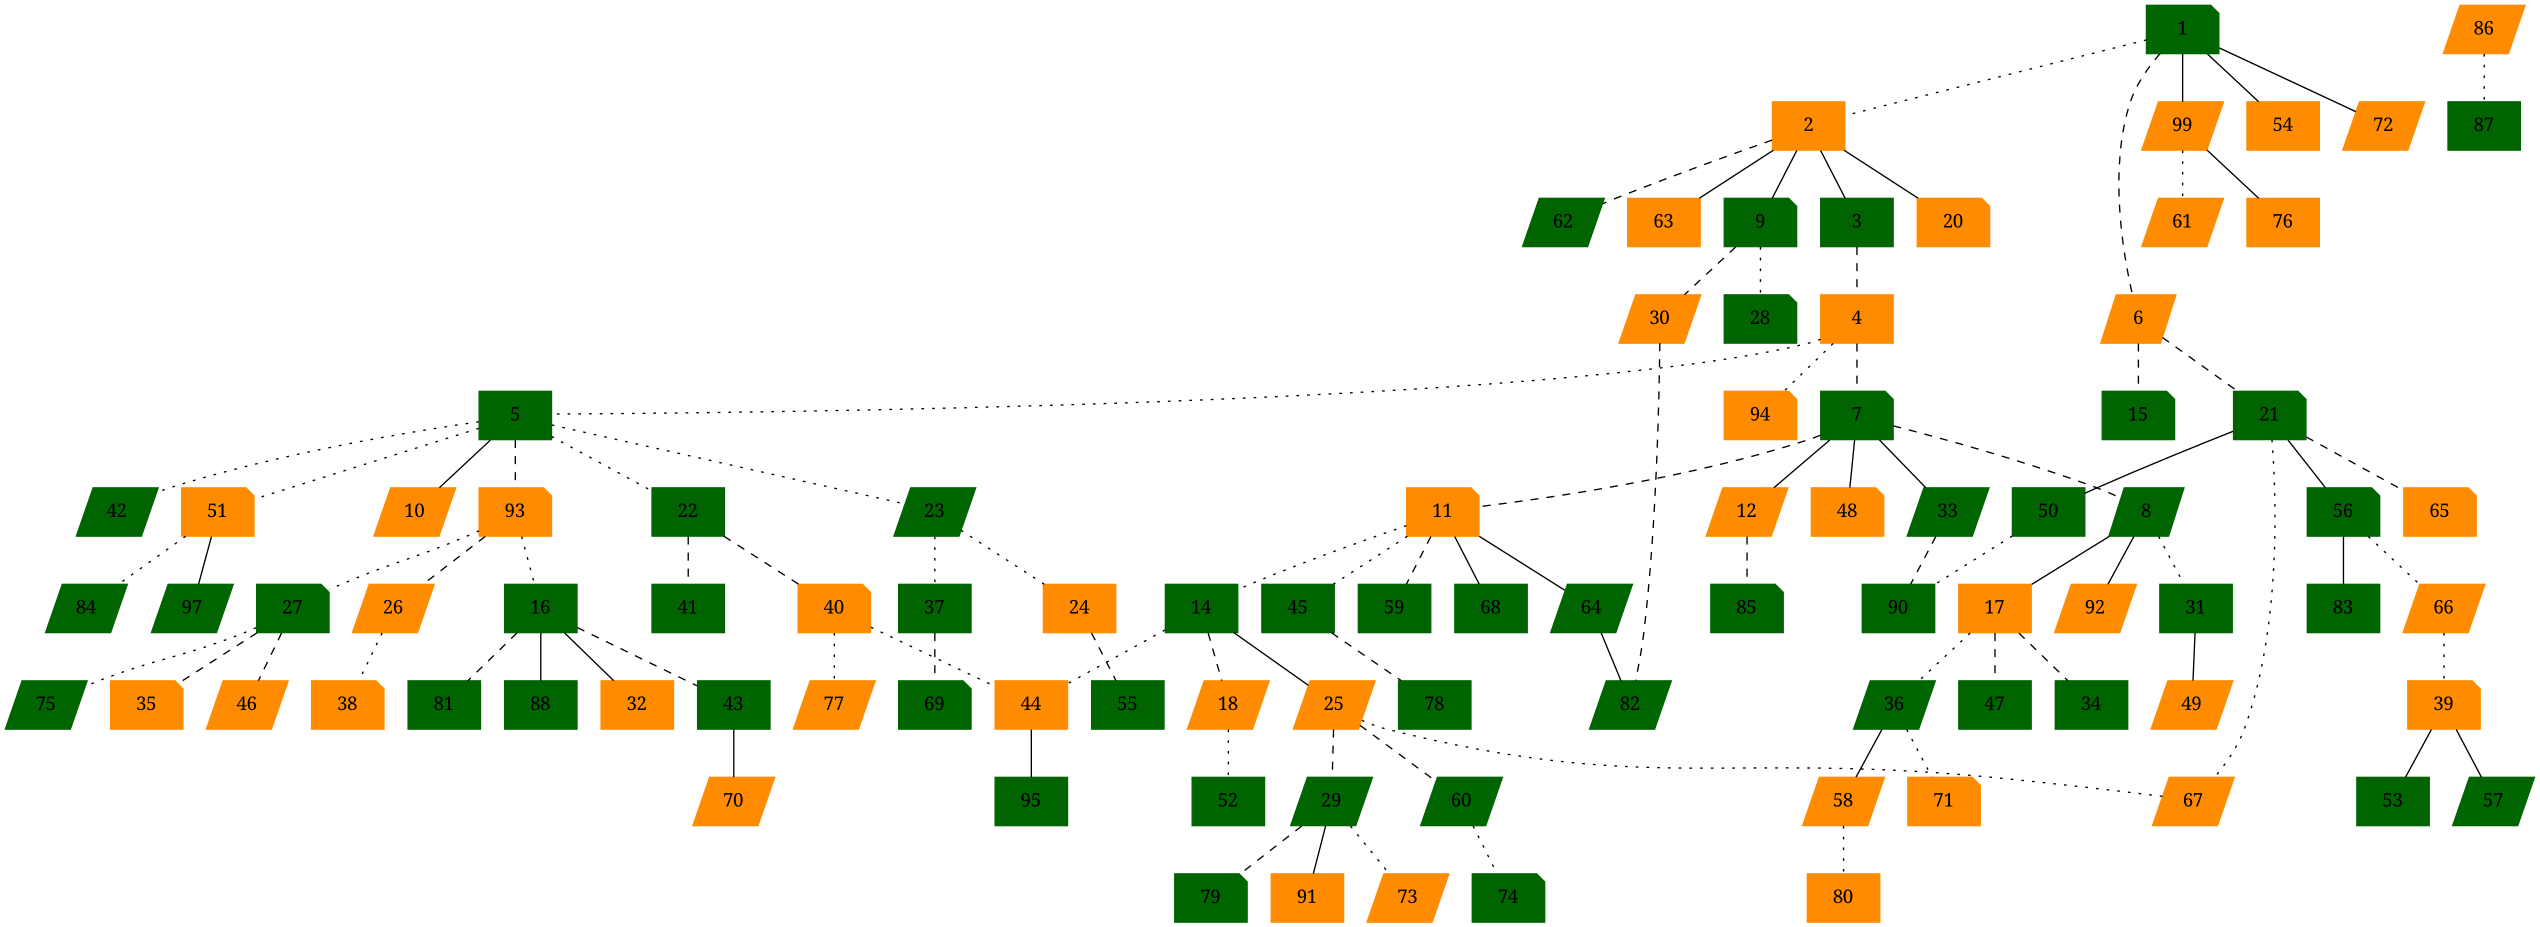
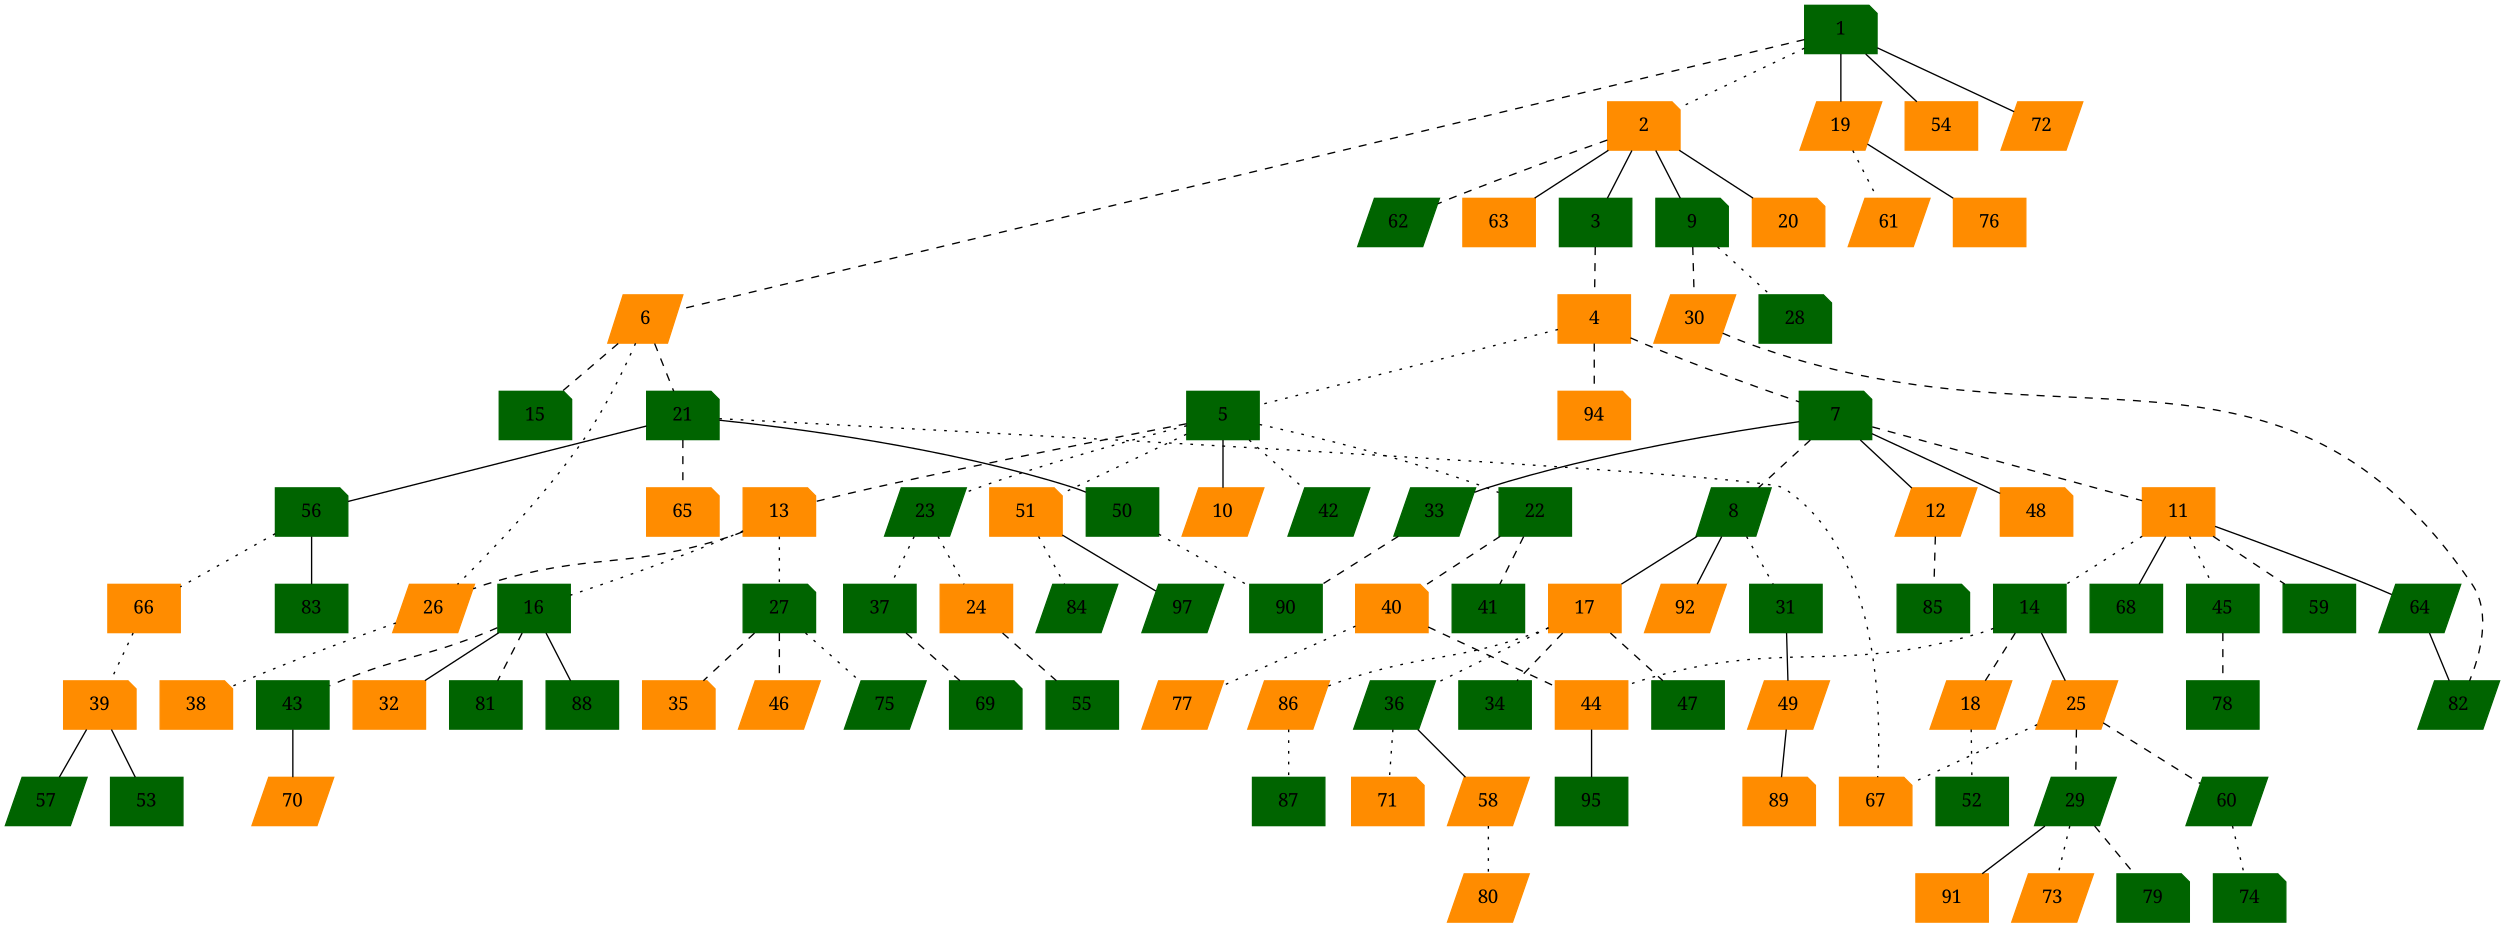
  graph {
    fontname="Noto Serif"
    node [color=darkgreen fontname="Noto Serif" shape=box style=filled]
    edge [fontname="Noto Serif" style=dotted]
    1 [shape=note]
-   2 [color=darkorange]
+   2 [color=darkorange shape=note]
    6 [color=darkorange shape=parallelogram]
-   19 [color=darkorange shape=parallelogram label=99]
+   19 [color=darkorange shape=parallelogram]
    54 [color=darkorange]
    72 [color=darkorange shape=parallelogram]
    3
    9 [shape=note]
    20 [color=darkorange shape=note]
    62 [shape=parallelogram]
    63 [color=darkorange]
    15 [shape=note]
    21 [shape=note]
    26 [color=darkorange shape=parallelogram]
    61 [color=darkorange shape=parallelogram]
    76 [color=darkorange]
    4 [color=darkorange]
    28 [shape=note]
    30 [color=darkorange shape=parallelogram]
    5
    7 [shape=note]
    94 [color=darkorange shape=note]
    10 [color=darkorange shape=parallelogram]
-   13 [color=darkorange shape=note label=93]
+   13 [color=darkorange shape=note]
    22
    23 [shape=parallelogram]
    42 [shape=parallelogram]
    51 [color=darkorange shape=note]
    8 [shape=parallelogram]
-   11 [color=darkorange shape=note]
+   11 [color=darkorange]
    12 [color=darkorange shape=parallelogram]
    33 [shape=parallelogram]
    48 [color=darkorange shape=note]
    16
    27 [shape=note]
    40 [color=darkorange shape=note]
    41
    24 [color=darkorange]
    37
    84 [shape=parallelogram]
    97 [shape=parallelogram]
-   67 [color=darkorange shape=parallelogram]
+   67 [color=darkorange shape=note]
    50
    56 [shape=note]
    65 [color=darkorange shape=note]
    38 [color=darkorange shape=note]
    17 [color=darkorange]
    31
    92 [color=darkorange shape=parallelogram]
    14
    45
    59
    64 [shape=parallelogram]
    68
    85 [shape=note]
    90
    34
    36 [shape=parallelogram]
    47
    86 [color=darkorange shape=parallelogram]
    49 [color=darkorange shape=parallelogram]
    82 [shape=parallelogram]
    18 [color=darkorange shape=parallelogram]
    25 [color=darkorange shape=parallelogram]
    44 [color=darkorange]
    78
    32 [color=darkorange]
    43
    81
    88
    35 [color=darkorange shape=note]
    46 [color=darkorange shape=parallelogram]
    75 [shape=parallelogram]
    52
    29 [shape=parallelogram]
    60 [shape=parallelogram]
    95
    70 [color=darkorange shape=parallelogram]
    58 [color=darkorange shape=parallelogram]
    71 [color=darkorange shape=note]
    87
-   66 [color=darkorange shape=parallelogram]
+   66 [color=darkorange]
    83
    77 [color=darkorange shape=parallelogram]
    55
    69 [shape=note]
    73 [color=darkorange shape=parallelogram]
    79 [shape=note]
    91 [color=darkorange]
    74 [shape=note]
    39 [color=darkorange shape=note]
    53
    57 [shape=parallelogram]
-   80 [color=darkorange]
+   89 [color=darkorange shape=note]
+   80 [color=darkorange shape=parallelogram]
    1 -- 2
    1 -- 6 [style=dashed]
    1 -- 19 [style=solid]
    1 -- 54 [style=solid]
    1 -- 72 [style=solid]
    2 -- 3 [style=solid]
    2 -- 9 [style=solid]
    2 -- 20 [style=solid]
    2 -- 62 [style=dashed]
    2 -- 63 [style=solid]
    6 -- 15 [style=dashed]
    6 -- 21 [style=dashed]
+   6 -- 26
    19 -- 61
    19 -- 76 [style=solid]
    3 -- 4 [style=dashed]
    9 -- 28
    9 -- 30 [style=dashed]
    21 -- 67
    21 -- 50 [style=solid]
    21 -- 56 [style=solid]
    21 -- 65 [style=dashed]
    26 -- 38
    4 -- 5
    4 -- 7 [style=dashed]
-   4 -- 94
+   4 -- 94 [style=dashed]
    30 -- 82 [style=dashed]
    5 -- 10 [style=solid]
    5 -- 13 [style=dashed]
    5 -- 22
    5 -- 23
    5 -- 42
    5 -- 51
    7 -- 8 [style=dashed]
    7 -- 11 [style=dashed]
    7 -- 12 [style=solid]
    7 -- 33 [style=solid]
    7 -- 48 [style=solid]
    13 -- 26 [style=dashed]
    13 -- 16
    13 -- 27
    22 -- 40 [style=dashed]
    22 -- 41 [style=dashed]
    23 -- 24
    23 -- 37
    51 -- 84
    51 -- 97 [style=solid]
    8 -- 17 [style=solid]
    8 -- 31
    8 -- 92 [style=solid]
    11 -- 14
    11 -- 45
    11 -- 59 [style=dashed]
    11 -- 64 [style=solid]
    11 -- 68 [style=solid]
    12 -- 85 [style=dashed]
    33 -- 90 [style=dashed]
    16 -- 32 [style=solid]
    16 -- 43 [style=dashed]
    16 -- 81 [style=dashed]
    16 -- 88 [style=solid]
    27 -- 35 [style=dashed]
    27 -- 46 [style=dashed]
    27 -- 75
-   40 -- 44
+   40 -- 44 [style=dashed]
    40 -- 77
    24 -- 55 [style=dashed]
    37 -- 69 [style=dashed]
    50 -- 90
    56 -- 66
    56 -- 83 [style=solid]
    17 -- 34 [style=dashed]
    17 -- 36
    17 -- 47 [style=dashed]
+   17 -- 86
    31 -- 49 [style=solid]
    14 -- 18 [style=dashed]
    14 -- 25 [style=solid]
    14 -- 44
    45 -- 78 [style=dashed]
    64 -- 82 [style=solid]
    36 -- 58 [style=solid]
    36 -- 71
    86 -- 87
+   49 -- 89 [style=solid]
    18 -- 52
    25 -- 67
    25 -- 29 [style=dashed]
    25 -- 60 [style=dashed]
    44 -- 95 [style=solid]
    43 -- 70 [style=solid]
    29 -- 73
    29 -- 79 [style=dashed]
    29 -- 91 [style=solid]
    60 -- 74
    58 -- 80
    66 -- 39
    39 -- 53 [style=solid]
    39 -- 57 [style=solid]
  }
